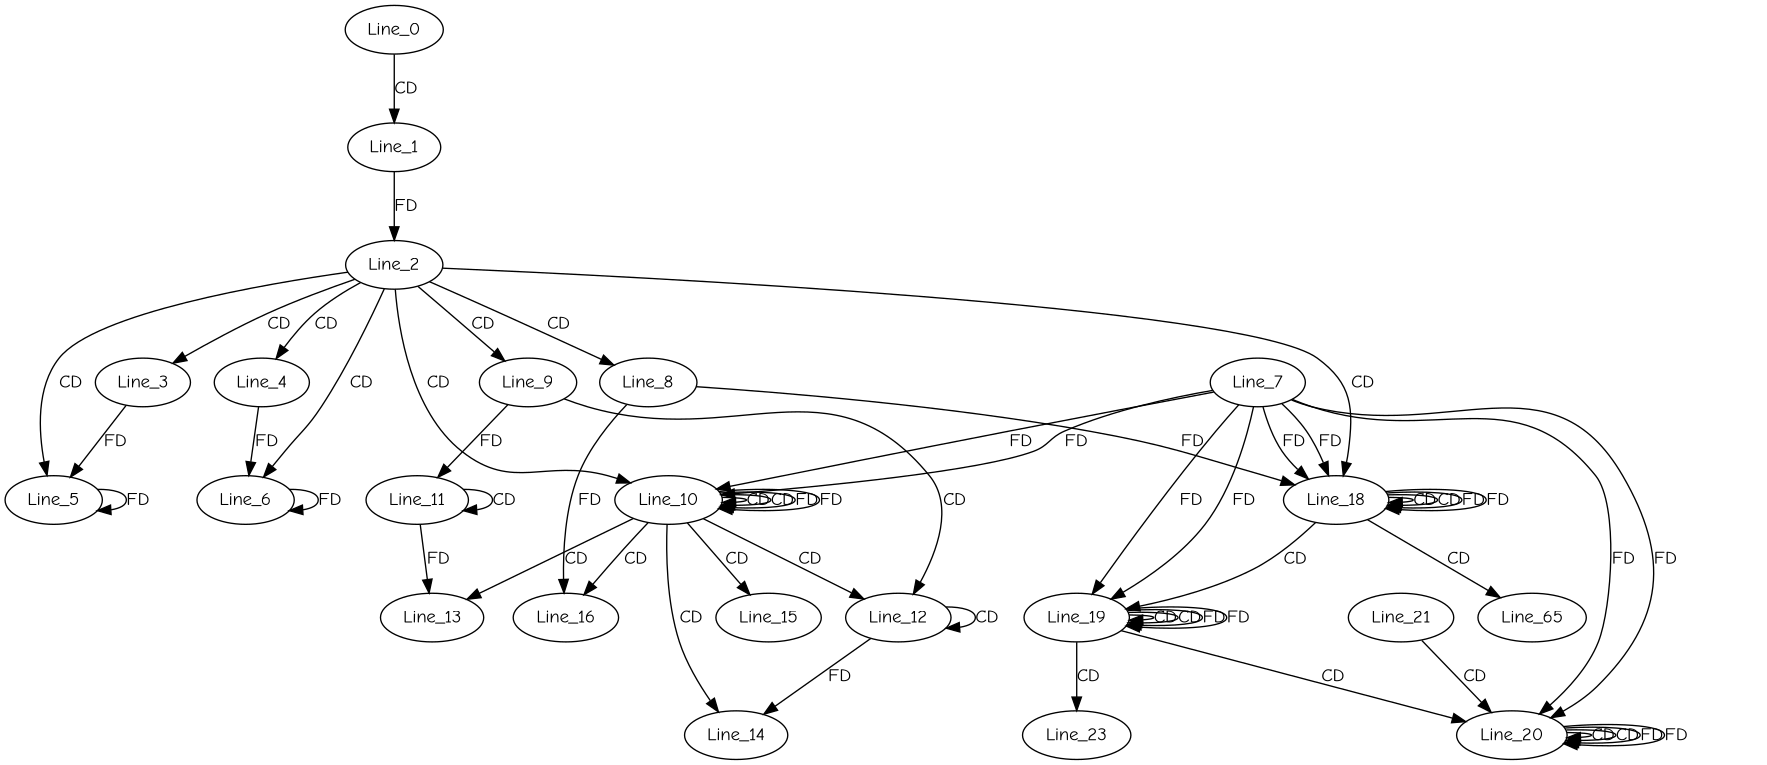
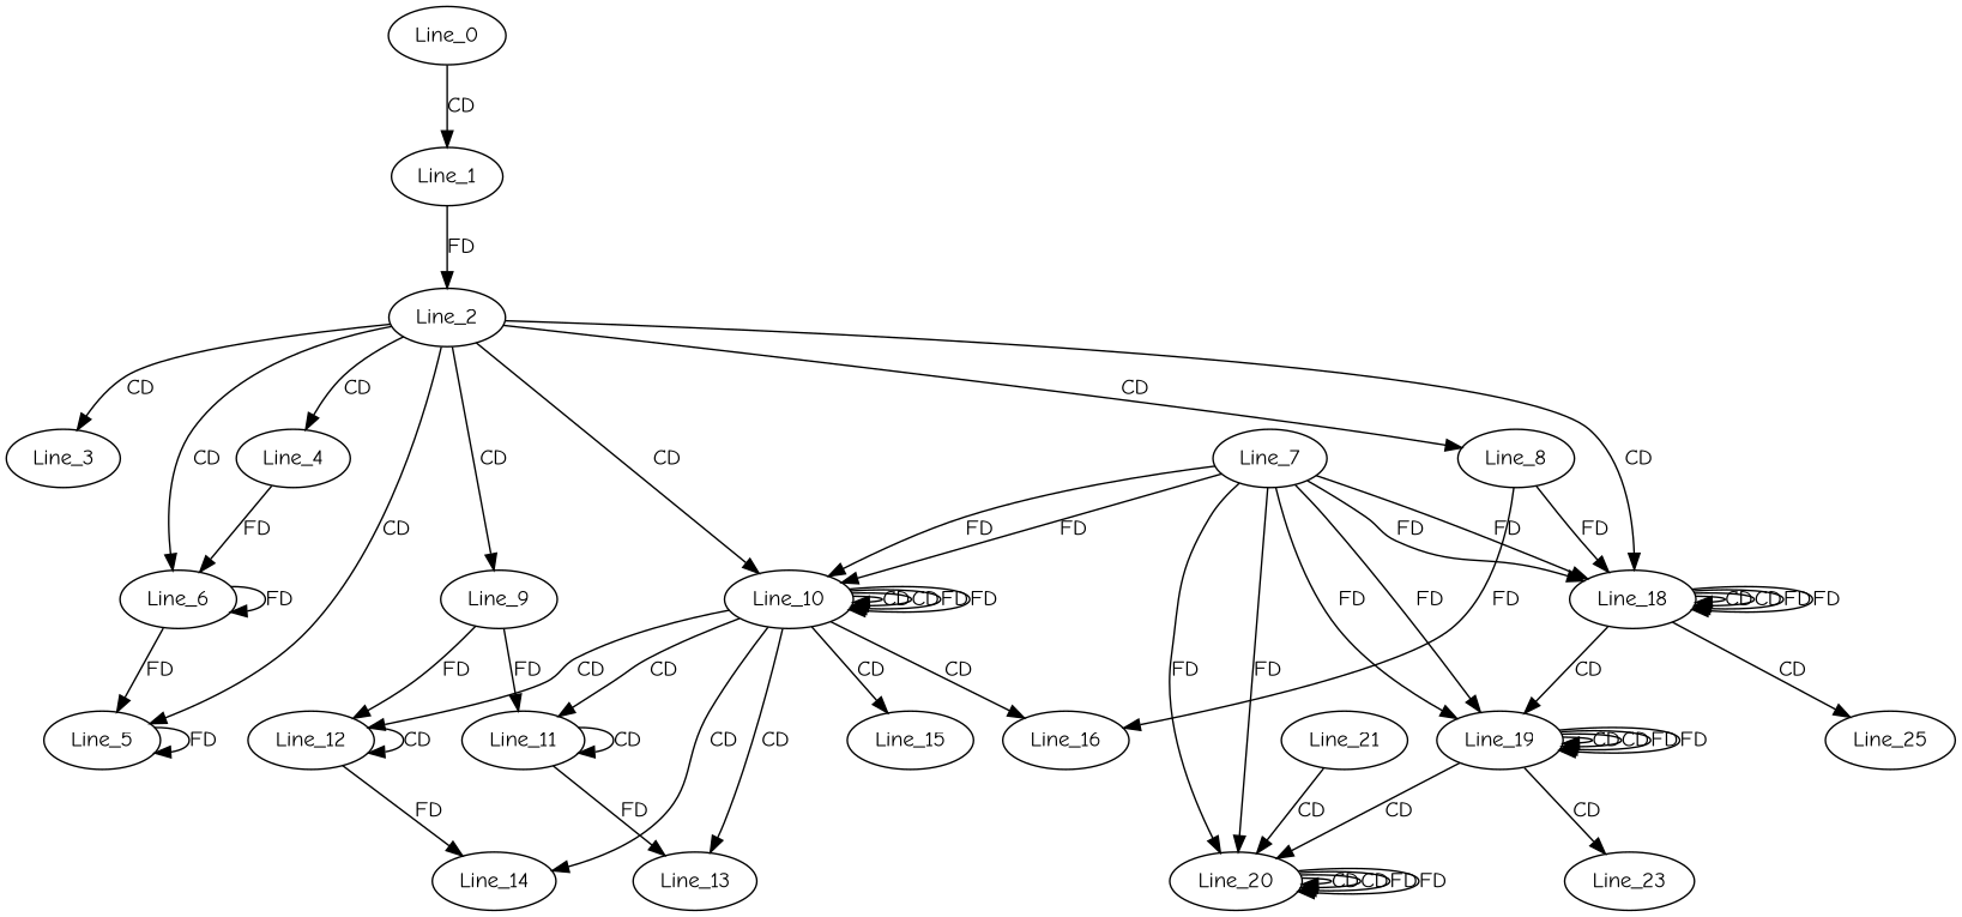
  digraph {
    fontname="Comic Neue"
    node [fontname="Comic Neue"]
    edge [fontname="Comic Neue"]
    Line_0
    Line_1
    Line_2
    Line_3
    Line_4
    Line_5
    Line_6
    Line_8
    Line_9
    Line_10
    Line_18
    Line_7
    Line_19
    Line_20
    Line_16
    Line_11
    Line_12
    Line_13
    Line_14
    Line_15
-   Line_25 [label=Line_65]
+   Line_25
    Line_23
    Line_21
    Line_0 -> Line_1 [label=CD]
    Line_1 -> Line_2 [label=FD]
    Line_2 -> Line_3 [label=CD]
    Line_2 -> Line_4 [label=CD]
    Line_2 -> Line_5 [label=CD]
    Line_2 -> Line_6 [label=CD]
    Line_2 -> Line_8 [label=CD]
    Line_2 -> Line_9 [label=CD]
    Line_2 -> Line_10 [label=CD]
    Line_2 -> Line_18 [label=CD]
-   Line_3 -> Line_5 [label=FD]
+   Line_6 -> Line_5 [label=FD]
    Line_4 -> Line_6 [label=FD]
    Line_5 -> Line_5 [label=FD]
    Line_6 -> Line_6 [label=FD]
    Line_8 -> Line_18 [label=FD]
    Line_8 -> Line_16 [label=FD]
    Line_9 -> Line_11 [label=FD]
-   Line_9 -> Line_12 [label=CD]
+   Line_9 -> Line_12 [label=FD]
    Line_10 -> Line_10 [label=CD]
    Line_10 -> Line_10 [label=CD]
    Line_10 -> Line_10 [label=FD]
    Line_10 -> Line_10 [label=FD]
    Line_10 -> Line_16 [label=CD]
+   Line_10 -> Line_11 [label=CD]
    Line_10 -> Line_12 [label=CD]
    Line_10 -> Line_13 [label=CD]
    Line_10 -> Line_14 [label=CD]
    Line_10 -> Line_15 [label=CD]
    Line_18 -> Line_18 [label=CD]
    Line_18 -> Line_18 [label=CD]
    Line_18 -> Line_18 [label=FD]
    Line_18 -> Line_18 [label=FD]
    Line_18 -> Line_19 [label=CD]
    Line_18 -> Line_25 [label=CD]
    Line_7 -> Line_10 [label=FD]
    Line_7 -> Line_10 [label=FD]
    Line_7 -> Line_18 [label=FD]
    Line_7 -> Line_18 [label=FD]
    Line_7 -> Line_19 [label=FD]
    Line_7 -> Line_19 [label=FD]
    Line_7 -> Line_20 [label=FD]
    Line_7 -> Line_20 [label=FD]
    Line_19 -> Line_19 [label=CD]
    Line_19 -> Line_19 [label=CD]
    Line_19 -> Line_19 [label=FD]
    Line_19 -> Line_19 [label=FD]
    Line_19 -> Line_20 [label=CD]
    Line_19 -> Line_23 [label=CD]
    Line_20 -> Line_20 [label=CD]
    Line_20 -> Line_20 [label=CD]
    Line_20 -> Line_20 [label=FD]
    Line_20 -> Line_20 [label=FD]
    Line_11 -> Line_11 [label=CD]
    Line_11 -> Line_13 [label=FD]
    Line_12 -> Line_12 [label=CD]
    Line_12 -> Line_14 [label=FD]
    Line_21 -> Line_20 [label=CD]
  }
